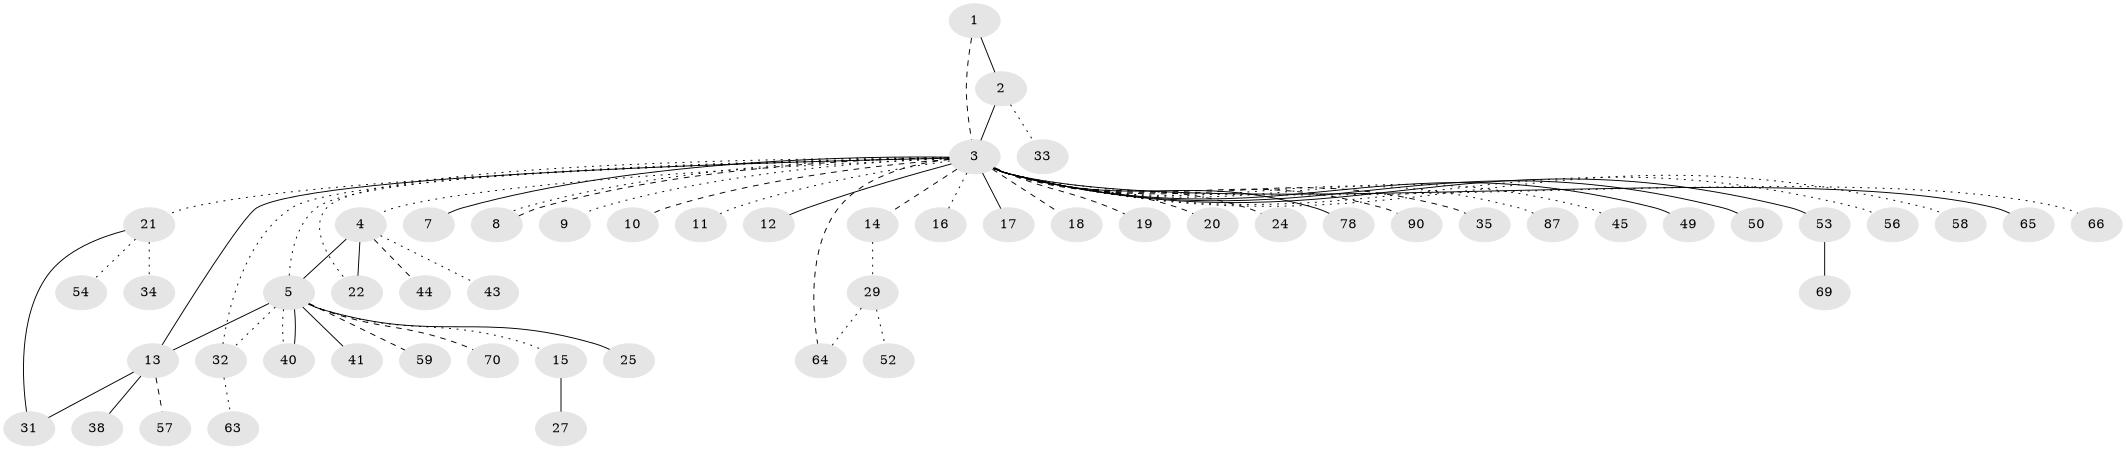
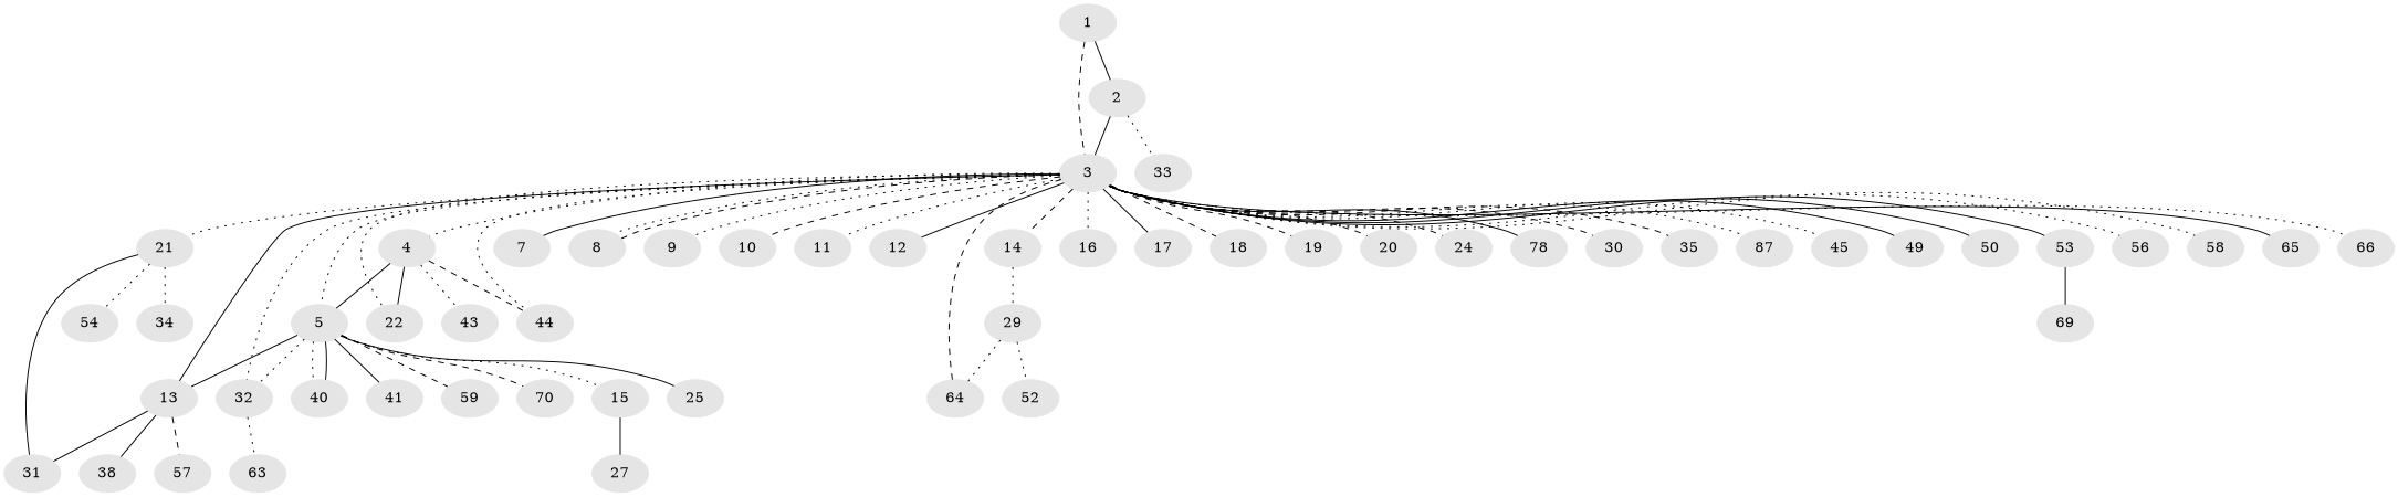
  graph {
    node [color=gray90 style=filled]
    edge [style=dotted]
    2 [super="+61"]
    3 [super="+6"]
    33
    1
    4 [super="+39"]
    5 [super="+42"]
    7
    8
    9
    10
    11 [super="+60"]
    12
    13 [super="+26"]
    14
    16
    17
    18
    19 [super="+36"]
    20
    21 [super="+23"]
    22 [super="+48"]
    24
    n23 [label=78]
-   30 [label=90]
+   30
    32 [super="+62"]
    35
    n27 [label=87 super="+46"]
    44 [super="+47"]
    45
    49
    50
    53
    56 [super="+67"]
    58
    64
    65
    66
    43
    15
    25 [super="+55"]
    40
    41
    59
    70
    31 [super="+68"]
    38
    57
    29 [super="+51"]
    34
    54
    63
    69
    27
    52
    2 -- 3 [style=solid weight=2]
    2 -- 33
    3 -- 4 [weight=2]
    3 -- 5 [weight=2]
    3 -- 7 [style=solid]
    3 -- 8
    3 -- 8 [style=dashed]
    3 -- 9
    3 -- 10 [style=dashed]
    3 -- 11
    3 -- 12 [style=solid]
    3 -- 13 [style=solid]
    3 -- 14 [style=dashed]
    3 -- 16
    3 -- 17 [style=solid]
    3 -- 18 [style=dashed]
    3 -- 19 [style=dashed weight=2]
    3 -- 20 [style=dashed]
    3 -- 21 [weight=2]
    3 -- 22
    3 -- 24 [style=dashed]
    3 -- n23 [style=solid]
    3 -- 30 [style=dashed]
    3 -- 32
    3 -- 35 [style=dashed]
    3 -- n27
+   3 -- 44
    3 -- 45
    3 -- 49 [style=solid]
    3 -- 50 [style=solid]
    3 -- 53 [style=solid]
    3 -- 56 [weight=2]
    3 -- 58
    3 -- 64 [style=dashed]
    3 -- 65 [style=solid]
    3 -- 66
    1 -- 2 [style=solid]
    1 -- 3 [style=dashed]
    4 -- 5 [style=solid]
    4 -- 22 [style=solid]
    4 -- 44 [style=dashed]
    4 -- 43
    5 -- 13 [style=solid]
    5 -- 32
    5 -- 15
    5 -- 25 [style=solid]
    5 -- 40
    5 -- 40 [style=solid]
    5 -- 41 [style=solid]
    5 -- 59 [style=dashed]
    5 -- 70 [style=dashed]
    13 -- 31 [style=solid]
    13 -- 38 [style=solid]
    13 -- 57 [style=dashed]
    14 -- 29
    21 -- 31 [style=solid]
    21 -- 34
    21 -- 54
    32 -- 63
    53 -- 69 [style=solid]
    15 -- 27 [style=solid]
    29 -- 64
    29 -- 52
  }
